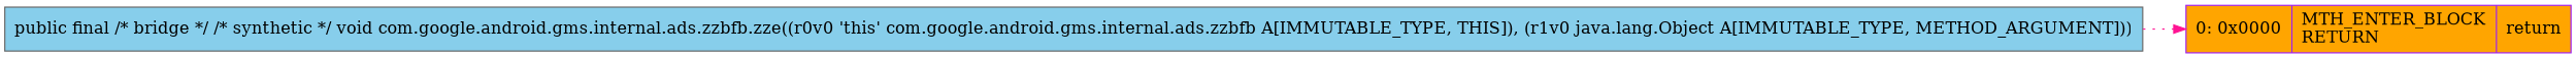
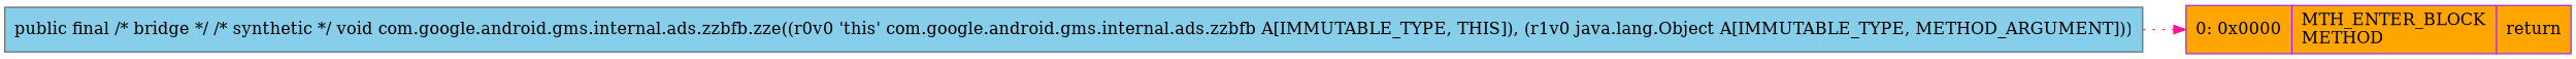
  digraph {
    rankdir=LR
    node [shape=record style=filled]
-   n1 [label="{0\:\ 0x0000|MTH_ENTER_BLOCK\lRETURN\l|return\l}" fillcolor=orange color=purple]
+   n1 [label="{0\:\ 0x0000|MTH_ENTER_BLOCK\lMETHOD\l|return\l}" fillcolor=orange color=purple]
    n2 [label="{public final \/* bridge *\/ \/* synthetic *\/ void com.google.android.gms.internal.ads.zzbfb.zze((r0v0 'this' com.google.android.gms.internal.ads.zzbfb A[IMMUTABLE_TYPE, THIS]), (r1v0 java.lang.Object A[IMMUTABLE_TYPE, METHOD_ARGUMENT])) }" fillcolor=skyblue color=gray40]
    n2 -> n1 [color=deeppink style=dotted]
  }
